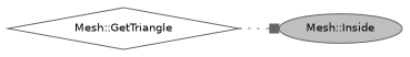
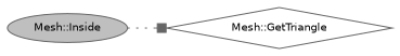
  digraph {
    rankdir=LR
    node [color=gray40 fontname=Helvetica fontsize=10 style=filled]
    n1 [fillcolor=grey75 fontcolor=black height=0.2 label="Mesh::Inside" shape=ellipse width=0.4]
    n2 [fillcolor=white height=0.2 label="Mesh::GetTriangle" shape=diamond width=0.4]
-   n2 -> n1 [color=gray40 fontname=Helvetica fontsize=10 labelfontname=Helvetica labelfontsize=10 style=dotted arrowhead=box]
+   n1 -> n2 [color=gray40 fontname=Helvetica fontsize=10 labelfontname=Helvetica labelfontsize=10 style=dotted arrowhead=box]
  }
